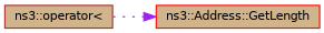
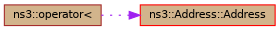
  digraph {
    rankdir=LR
    node [fillcolor=tan fontname=Helvetica fontsize=10 shape=record style=filled]
    n1 [color=brown fontcolor=black height=0.2 label="ns3::operator\<" width=0.4]
-   n2 [color=red height=0.2 label="ns3::Address::GetLength" width=0.4]
+   n2 [color=red height=0.2 label="ns3::Address::Address" width=0.4]
    n1 -> n2 [color=purple fontname=Helvetica fontsize=10 labelfontname=Helvetica labelfontsize=10 style=dotted]
  }
